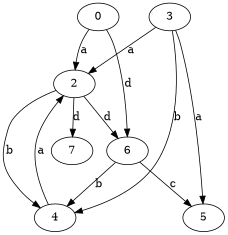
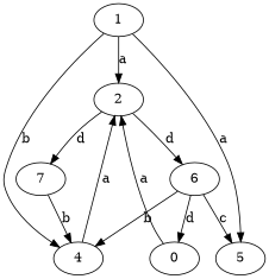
  strict digraph {
-   1 [label=3]
+   1
    2
    n3 [label=4]
    5
    6
    7
    0
    1 -> 2 [label=a]
    1 -> n3 [label=b]
    1 -> 5 [label=a]
-   2 -> n3 [label=b]
+   7 -> n3 [label=b]
    2 -> 6 [label=d]
    2 -> 7 [label=d]
    n3 -> 2 [label=a]
    6 -> n3 [label=b]
    6 -> 5 [label=c]
    0 -> 2 [label=a]
-   0 -> 6 [label=d]
+   6 -> 0 [label=d]
  }
